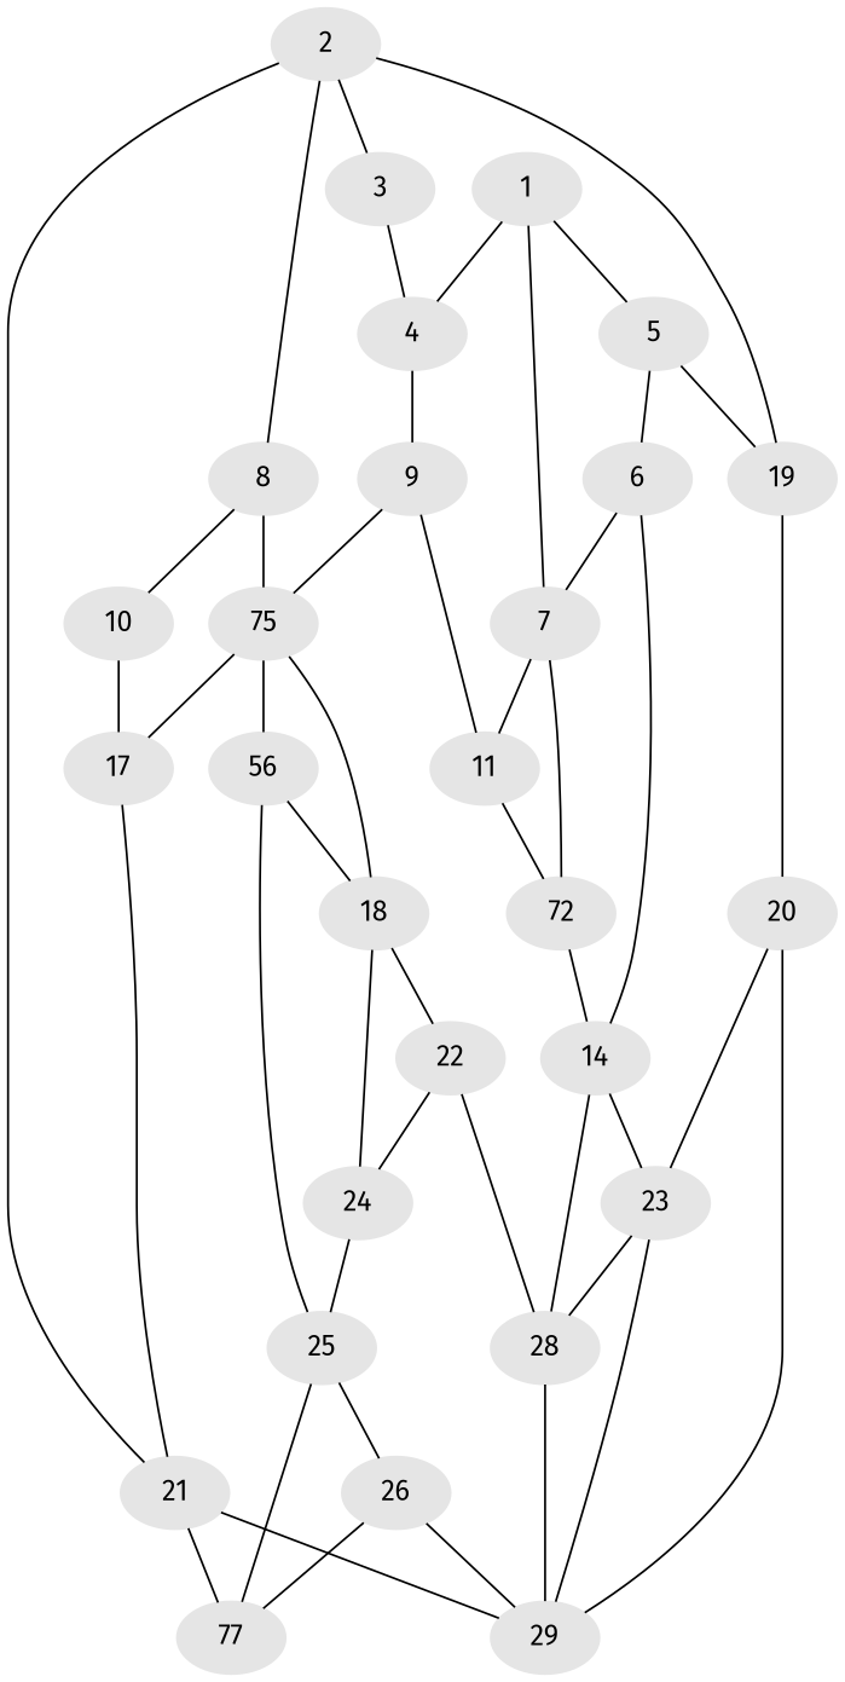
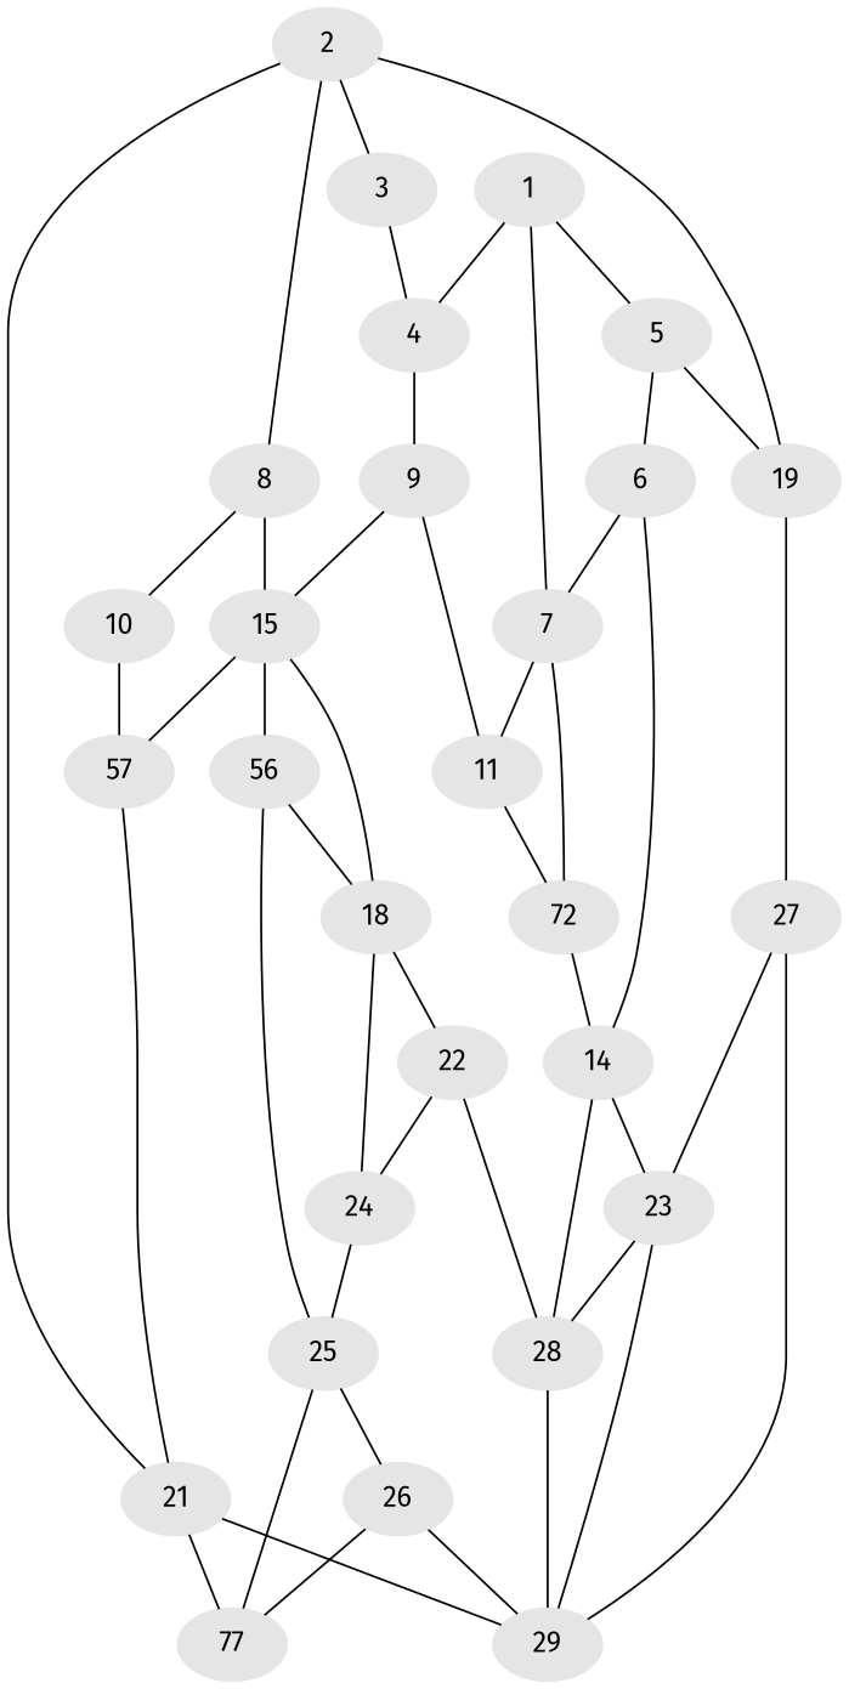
  graph {
    fontname="Fira Sans"
    node [color=gray90 fontname="Fira Sans" style=filled]
    edge [fontname="Fira Sans" weight=1.0]
    1
    4
    5
    7
    9
    19
    6
    11
    n9 [label=72]
    2
    3
    8
    21
    10
-   15 [label=75]
-   20
+   15
+   20 [label=27]
    29
    n18 [label=77]
    14
    23
    28
-   17
+   17 [label=57]
    n23 [label=56]
    18
    22
    24
    25
    26
    1 -- 4
    1 -- 5
    1 -- 7
    4 -- 9
    5 -- 19 [weight=2.0]
    5 -- 6
    7 -- 11
    7 -- n9
    9 -- 11
    9 -- 15
    19 -- 20 [weight=2.0]
    6 -- 7
    6 -- 14
    11 -- n9
    n9 -- 14
    2 -- 19
    2 -- 3
    2 -- 8
    2 -- 21
    3 -- 4
    8 -- 10
    8 -- 15
    21 -- 29
    21 -- n18 [weight=2.0]
    10 -- 17
    15 -- 17
    15 -- n23
    15 -- 18
    20 -- 29
    20 -- 23
    14 -- 23
    14 -- 28
    23 -- 29
    23 -- 28
    28 -- 29
    17 -- 21
    n23 -- 18
    n23 -- 25
    18 -- 22
    18 -- 24
    22 -- 28
    22 -- 24
    24 -- 25
    25 -- n18
    25 -- 26
    26 -- 29
    26 -- n18
  }
